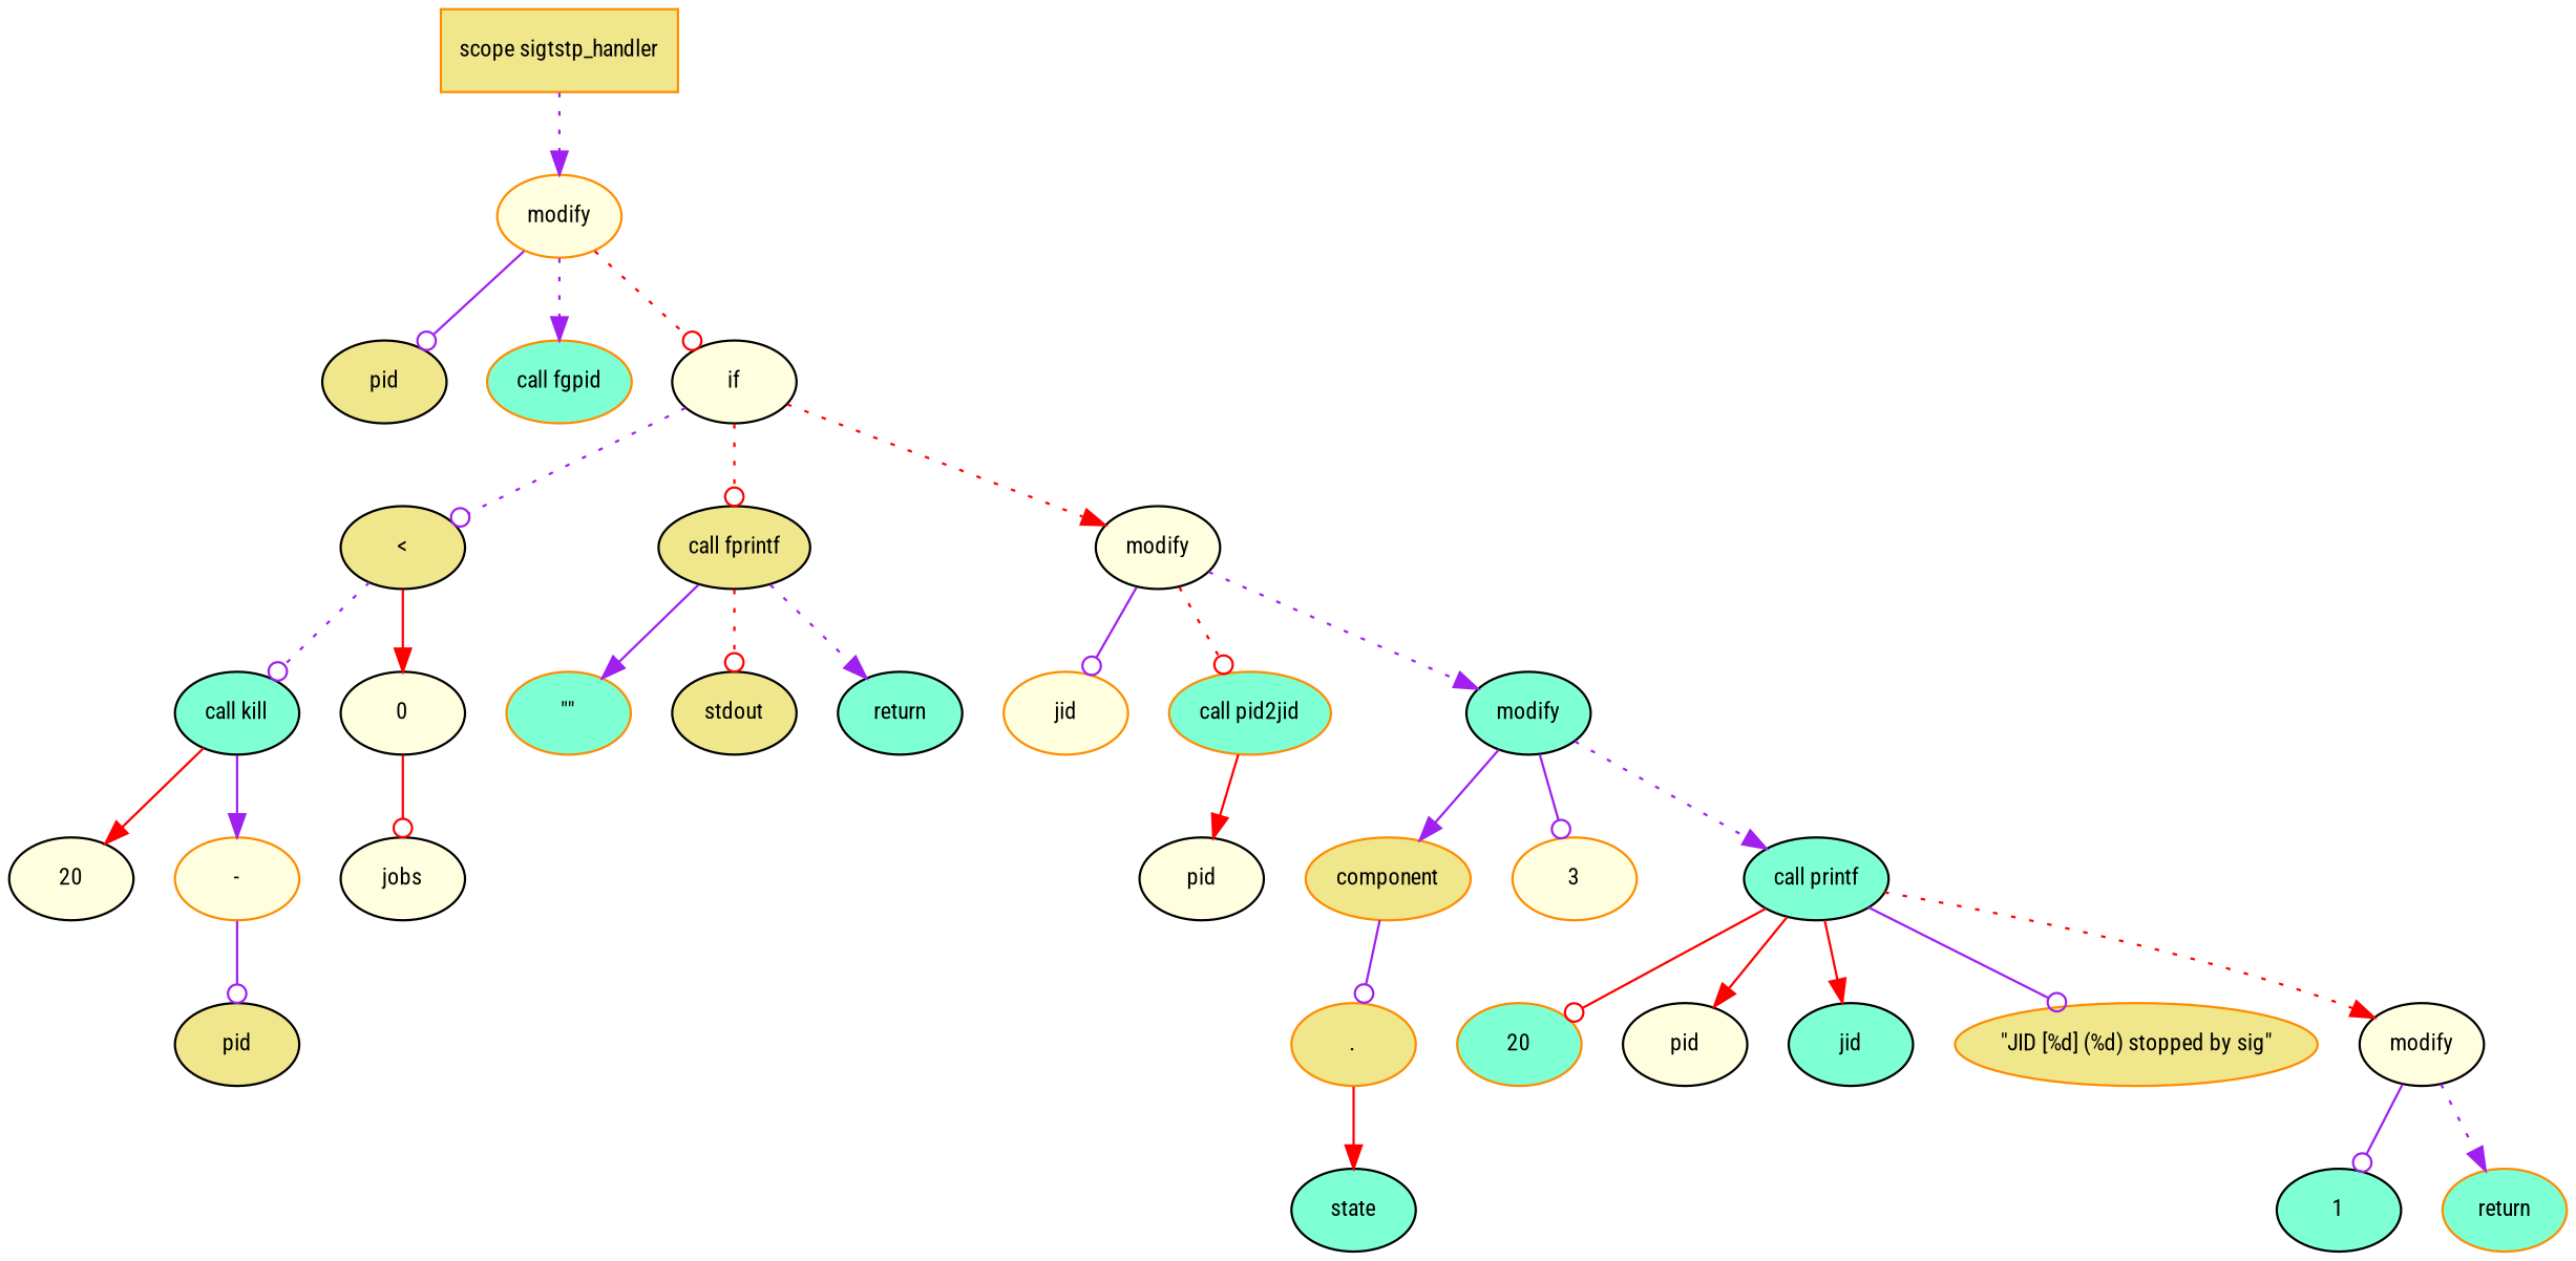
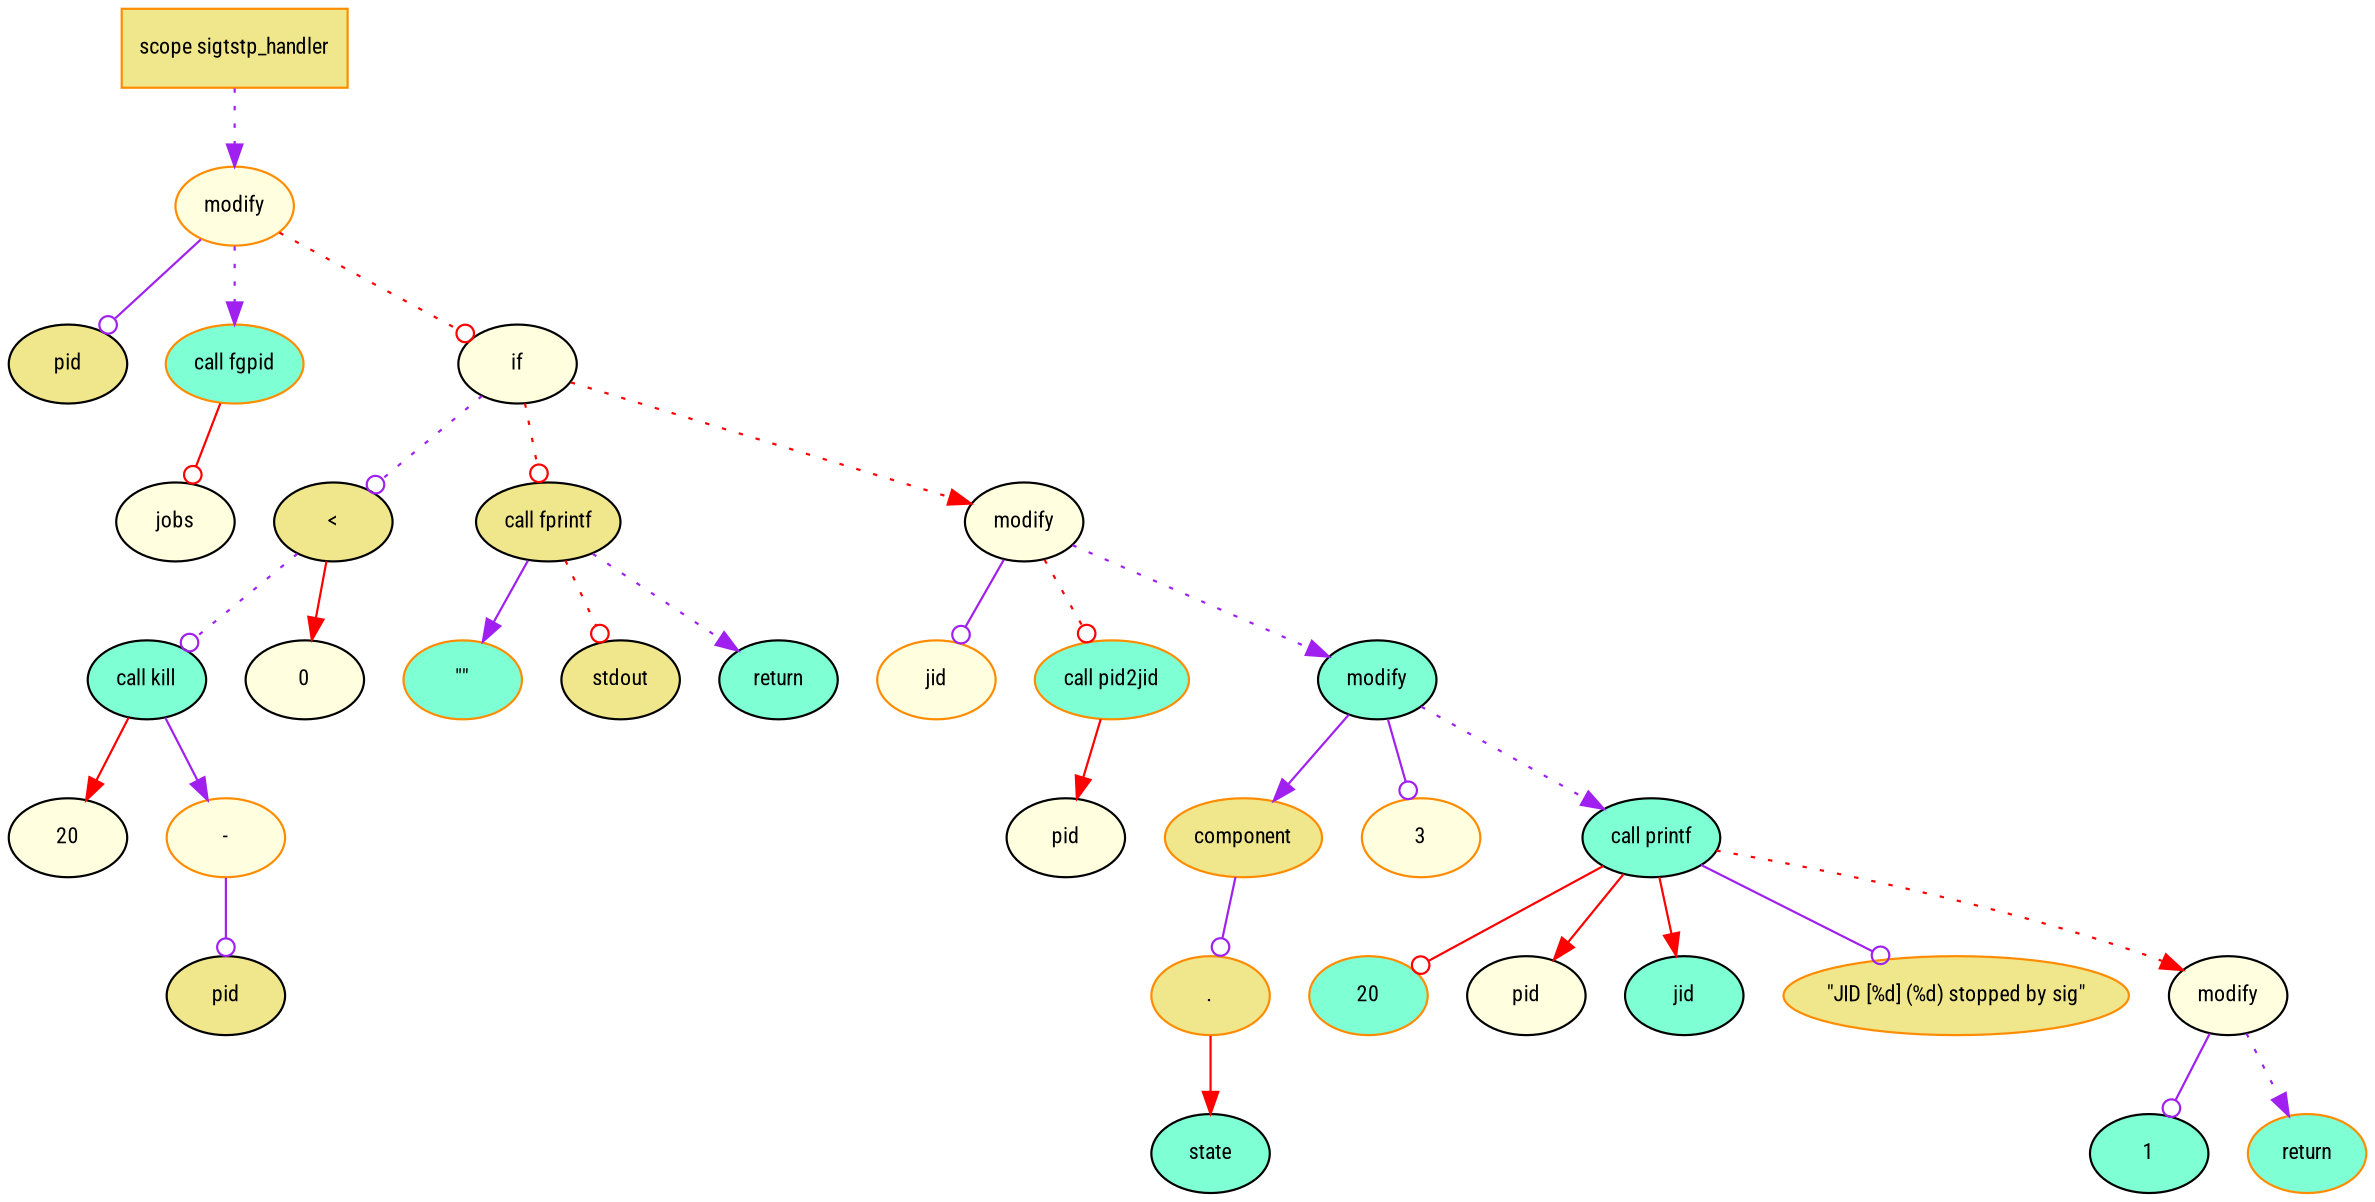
  digraph {
    fontname="Roboto Condensed"
    fontsize=10
    node [color=black fillcolor=lightyellow fontname="Roboto Condensed" fontsize=10 shape=ellipse style=filled]
    edge [arrowhead=normal color=purple fontname="Roboto Condensed" fontsize=10]
    n1 [color=darkorange fillcolor=khaki label="scope sigtstp_handler" shape=box]
    n2 [color=darkorange label=modify]
    n3 [fillcolor=khaki label=pid]
    n4 [color=darkorange fillcolor=aquamarine label="call fgpid"]
    n5 [label=if]
    n6 [label=jobs]
    n7 [fillcolor=khaki label="<"]
    n8 [fillcolor=khaki label="call fprintf"]
    n9 [label=modify]
    n10 [fillcolor=aquamarine label="call kill"]
    n11 [label=0]
    n12 [color=darkorange fillcolor=aquamarine label="\"\""]
    n13 [fillcolor=khaki label=stdout]
    n14 [fillcolor=aquamarine label=return]
    n15 [color=darkorange label=jid]
    n16 [color=darkorange fillcolor=aquamarine label="call pid2jid"]
    n17 [fillcolor=aquamarine label=modify]
    n18 [label=20]
    n19 [color=darkorange label="-"]
    n20 [fillcolor=khaki label=pid]
    n21 [label=pid]
    n22 [color=darkorange fillcolor=khaki label=component]
    n23 [color=darkorange label=3]
    n24 [fillcolor=aquamarine label="call printf"]
    n25 [color=darkorange fillcolor=khaki label="."]
    n26 [color=darkorange fillcolor=aquamarine label=20]
    n27 [label=pid]
    n28 [fillcolor=aquamarine label=jid]
    n29 [color=darkorange fillcolor=khaki label="\"JID [%d] (%d) stopped by sig\""]
    n30 [label=modify]
    n31 [fillcolor=aquamarine label=state]
    n32 [fillcolor=aquamarine label=1]
    n33 [color=darkorange fillcolor=aquamarine label=return]
    n1 -> n2 [style=dotted]
    n2 -> n3 [arrowhead=odot]
    n2 -> n4 [style=dotted]
    n2 -> n5 [arrowhead=odot color=red style=dotted]
-   n11 -> n6 [arrowhead=odot color=red]
+   n4 -> n6 [arrowhead=odot color=red]
    n5 -> n7 [arrowhead=odot style=dotted]
    n5 -> n8 [arrowhead=odot color=red style=dotted]
    n5 -> n9 [color=red style=dotted]
    n7 -> n10 [arrowhead=odot style=dotted]
    n7 -> n11 [color=red]
    n8 -> n12
    n8 -> n13 [arrowhead=odot color=red style=dotted]
    n8 -> n14 [style=dotted]
    n9 -> n15 [arrowhead=odot]
    n9 -> n16 [arrowhead=odot color=red style=dotted]
    n9 -> n17 [style=dotted]
    n10 -> n18 [color=red]
    n10 -> n19
    n16 -> n21 [color=red]
    n17 -> n22
    n17 -> n23 [arrowhead=odot]
    n17 -> n24 [style=dotted]
    n19 -> n20 [arrowhead=odot]
    n22 -> n25 [arrowhead=odot]
    n24 -> n26 [arrowhead=odot color=red]
    n24 -> n27 [color=red]
    n24 -> n28 [color=red]
    n24 -> n29 [arrowhead=odot]
    n24 -> n30 [color=red style=dotted]
    n25 -> n31 [color=red]
    n30 -> n32 [arrowhead=odot]
    n30 -> n33 [style=dotted]
  }
